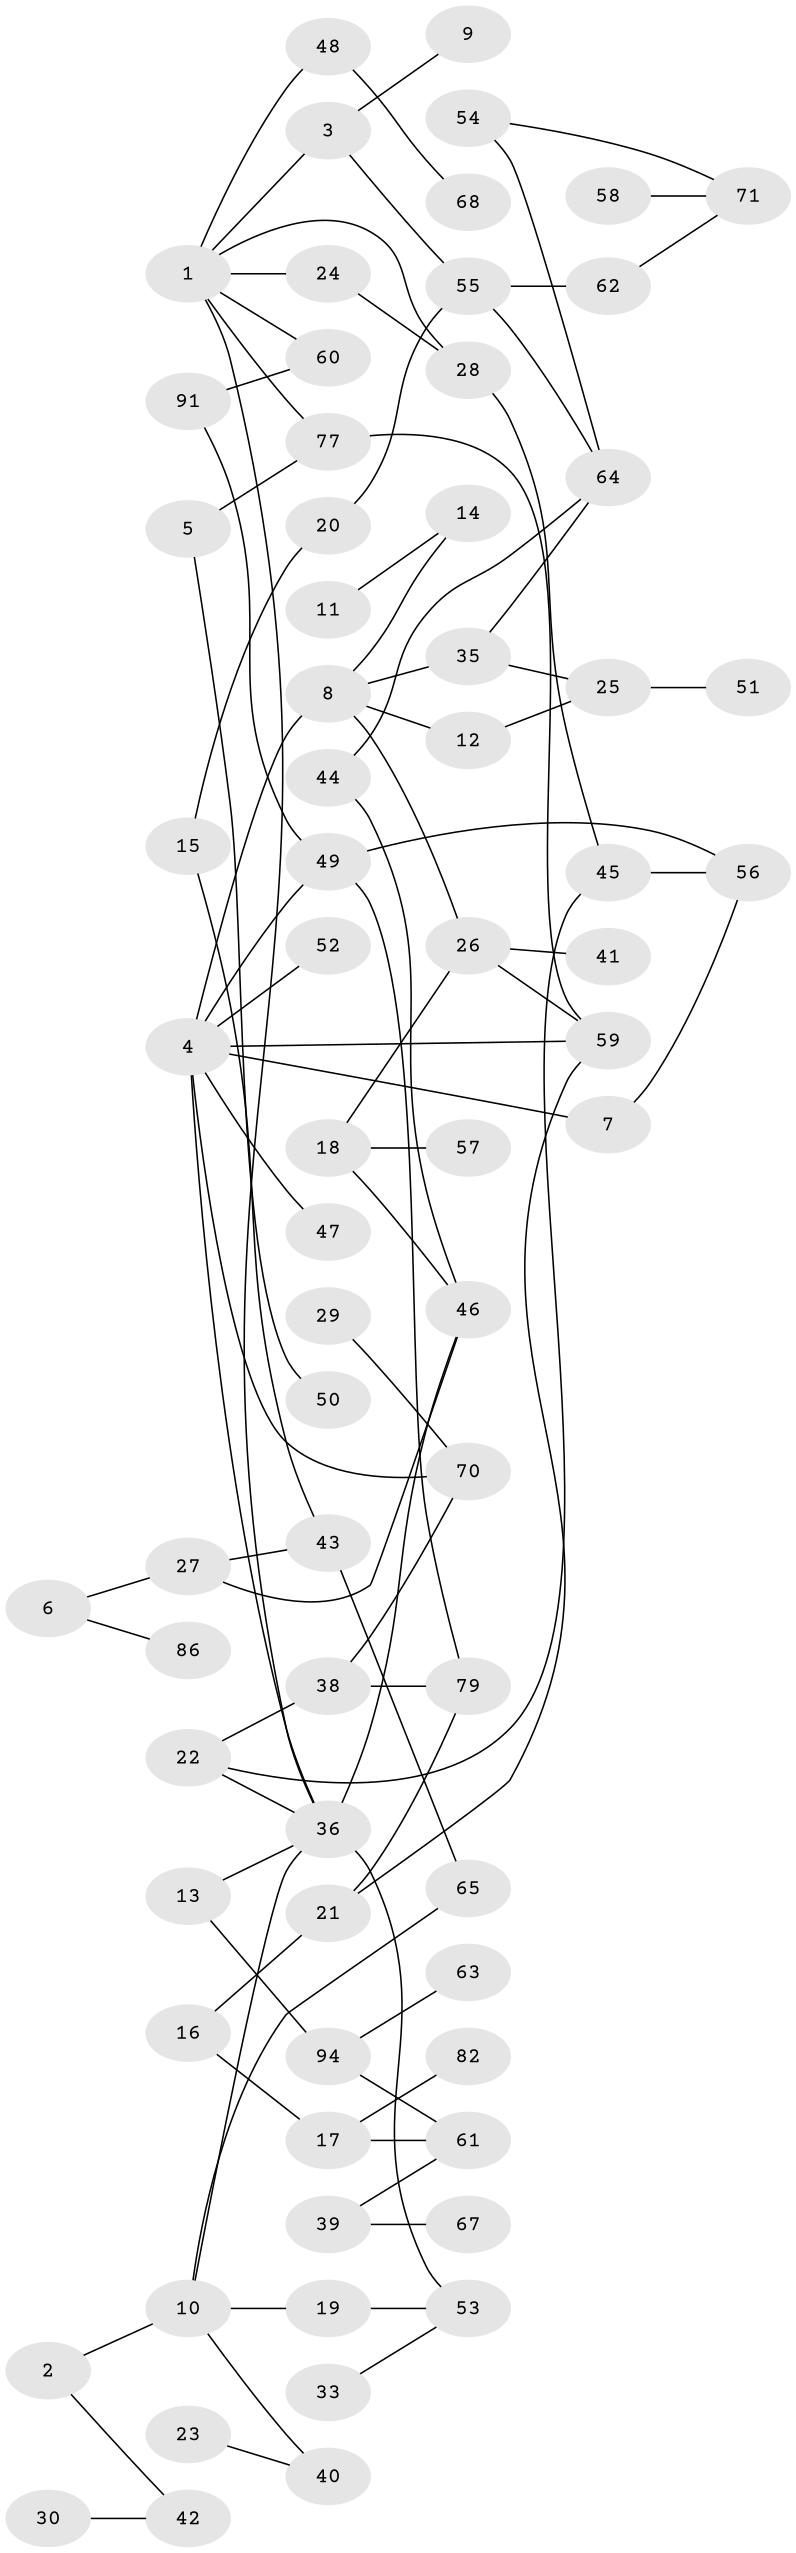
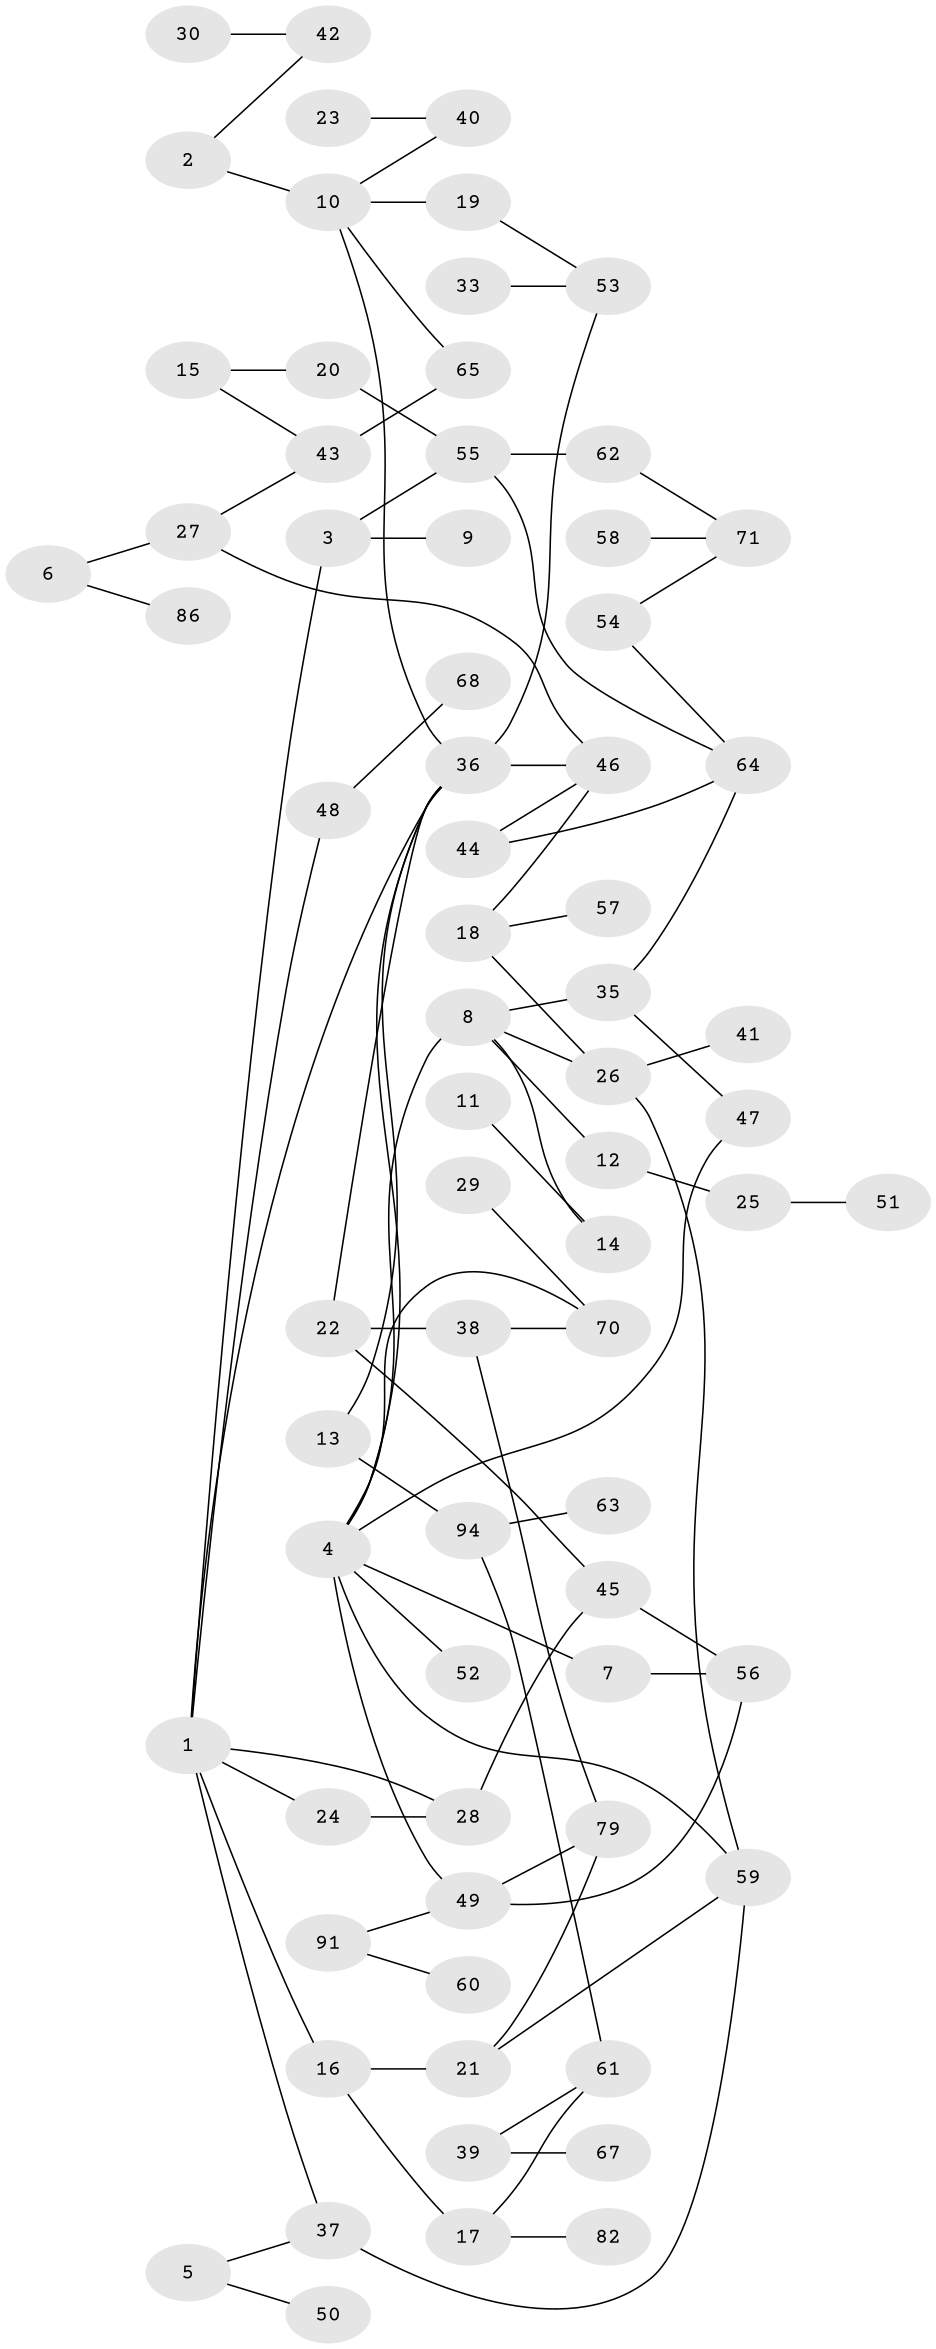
  graph {
    fontname="Courier Prime"
    rankdir=LR
    node [color=gray90 fontname="Courier Prime" style=filled]
    edge [fontname="Courier Prime" weight=1.0]
    1
    3
    16
    24
    28
    36
-   37 [label=77]
+   37
    48
    9
    55
    17
    21
    45
    46
    53
    59
    68
    2
    10
    42
    19
    40
    65
    64
    62
    4
    7
    8
    47
    49
    52
    70
    56
    12
    14
    26
    35
    13
    n39 [label=94]
    n40 [label=79]
    5
    50
    6
    27
    n45 [label=86]
    43
    25
    41
    11
    51
    61
    63
    15
    20
    n55 [label=82]
    18
    57
    22
    38
    23
    29
    30
    n63 [label=91]
    60
    33
    39
    67
    44
    54
    71
    58
    1 -- 3
-   1 -- 60
+   1 -- 16
    1 -- 24
    1 -- 28
    1 -- 36
    1 -- 37
    1 -- 48
    3 -- 9
    3 -- 55
    16 -- 17
    16 -- 21
    24 -- 28
    28 -- 45
    36 -- 46
    36 -- 53
    37 -- 59
    48 -- 68
    55 -- 64
    55 -- 62 [weight=2.0]
    17 -- 61
    17 -- n55
    21 -- 59
    21 -- n40
    45 -- 56
    2 -- 10
    2 -- 42
    10 -- 36
    10 -- 19
    10 -- 40
    10 -- 65
    19 -- 53
    62 -- 71
    4 -- 36
    4 -- 59
    4 -- 7
    4 -- 8
    4 -- 47
    4 -- 49
    4 -- 52
    4 -- 70
    7 -- 56
    8 -- 12
    8 -- 14
    8 -- 26
    8 -- 35
    49 -- 56
    49 -- n40
    12 -- 25
    26 -- 59
    26 -- 41
    35 -- 64
-   35 -- 25
+   35 -- 47
    13 -- 36
    13 -- n39
    n39 -- 61
    n39 -- 63
    5 -- 37
    5 -- 50
    6 -- 27
    6 -- n45
    27 -- 46
    27 -- 43
    43 -- 65
    25 -- 51
    11 -- 14
    15 -- 43
    15 -- 20
    20 -- 55
    18 -- 46
    18 -- 26
    18 -- 57
    22 -- 36
    22 -- 45
    22 -- 38
    38 -- 70
    38 -- n40
    23 -- 40
    29 -- 70
    30 -- 42
    n63 -- 49
    n63 -- 60
    33 -- 53
    39 -- 61
    39 -- 67
    44 -- 46
    44 -- 64
    54 -- 64
    54 -- 71
    58 -- 71
  }
